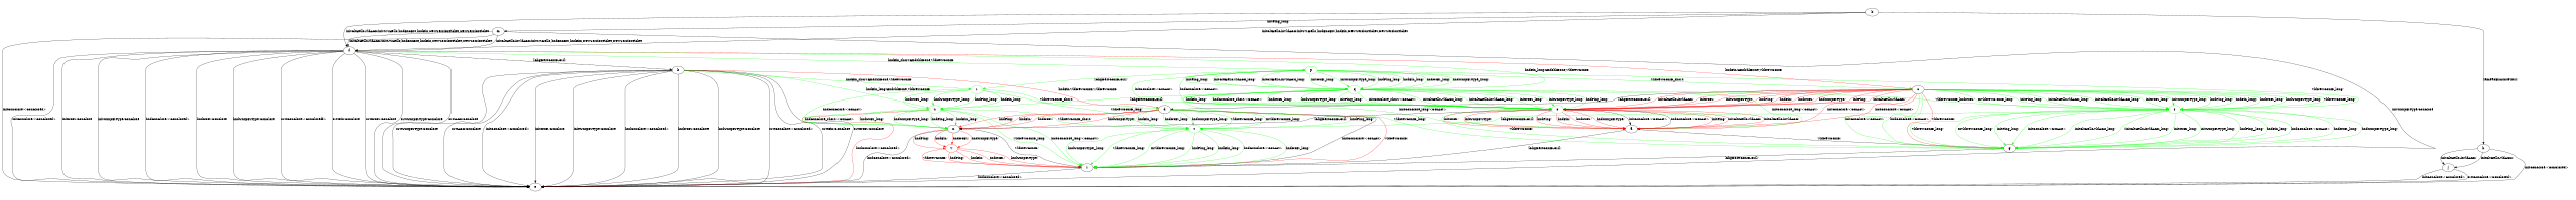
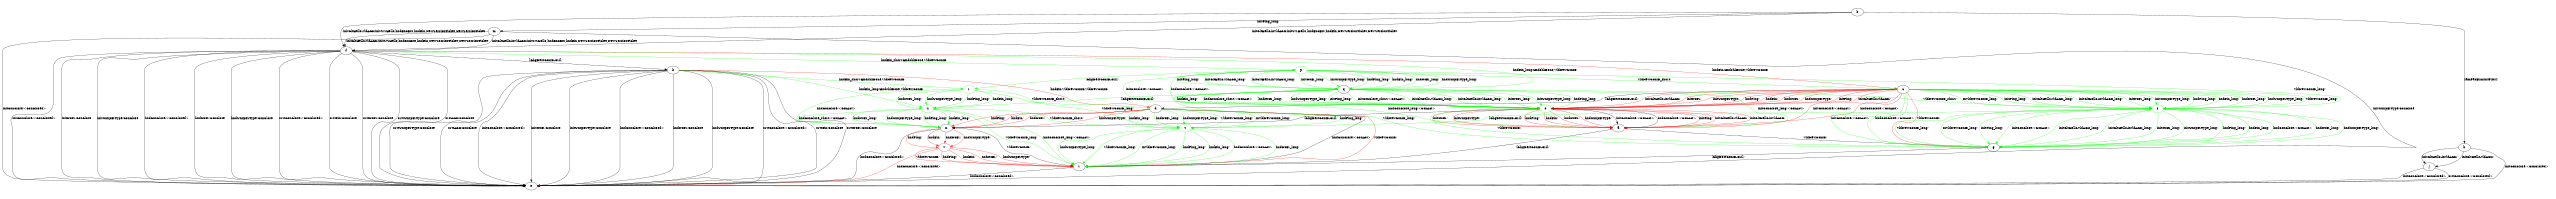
  digraph {
    edge [color=green]
    a
    g
    i
    e
    b
    f
    h
    m
    c
    k
    p [color=green]
-   q [color=green]
+   q [color=black]
    j
    d
    o [color=green]
    s [color=green]
    r [color=green]
    u [color=green]
    n
    t [color=green]
    v [color=red]
    a -> g [label="VldNewConID/ " color=""]
    a -> i [label="[ChgDestConID-Ori]/ " color=""]
    g -> i [label="[ChgDestConID-Ori]/ " color=""]
    i -> e [label="hndConClose/<ConClosed> " color=""]
    b -> f [label="initCltHello-vldACK/initSvrHello,hndEncExt,hndFin,NewSessionTicket,NewSessionTicket " color=""]
    b -> f [label="initCltHello-invldACK/initSvrHello,hndEncExt,hndFin,NewSessionTicket,NewSessionTicket " color=""]
    b -> h [label="[RmPadFrmInitPkts]/ " color=""]
    b -> m [label="initPing_long/ " color=""]
    f -> e [label="initConClose/<ConClosed> " color=""]
    f -> e [label="initNoFr/ConClose " color=""]
    f -> e [label="initUnxpFrType/ConClose " color=""]
    f -> e [label="hndConClose/<ConClosed> " color=""]
    f -> e [label="hndNoFr/ConClose " color=""]
    f -> e [label="hndUnxpFrType/ConClose " color=""]
    f -> e [label="0rttConClose/<ConClosed> " color=""]
    f -> e [label="0rttFin/ConClose " color=""]
    f -> e [label="0rttNoFr/ConClose " color=""]
    f -> e [label="0rttUnxpFrType/ConClose " color=""]
    f -> e [label="0rttACK/ConClose " color=""]
    f -> c [color=red label="hndFin/HndshkDone,VldNewConID "]
    f -> k [label="[ChgDestConID-Ori]/ " color=""]
    f -> p [label="hndFin_short/HndshkDone,VldNewConID "]
    f -> q [label="hndFin_long/HndshkDone,VldNewConID "]
    h -> e [label="initConClose/<ConClosed> " color=""]
    h -> j [label="initCltHello-vldACK/ " color=""]
    h -> j [label="initCltHello-invldACK/ " color=""]
    m -> e [label="initConClose/<ConClosed> " color=""]
    m -> e [label="initUnxpFrType/ConClose " color=""]
    m -> f [label="initCltHello-vldACK/initSvrHello,hndEncExt,hndFin,NewSessionTicket,NewSessionTicket " color=""]
    m -> f [label="initCltHello-invldACK/initSvrHello,hndEncExt,hndFin,NewSessionTicket,NewSessionTicket " color=""]
    c -> a [color=red label="initConClose/<ConAct> "]
    c -> a [color=red label="hndConClose/<ConAct> "]
    c -> g [label="initConClose/<ConAct> "]
    c -> g [label="hndConClose/<ConAct> "]
    c -> g [color=red label="VldNewConID/ "]
    c -> d [label="[ChgDestConID-Ori]/ " color=""]
    c -> o [color=red label="initPing/ "]
    c -> o [color=red label="initCltHello-vldACK/ "]
    c -> o [color=red label="initCltHello-invldACK/ "]
    c -> o [color=red label="initNoFr/ "]
    c -> o [color=red label="initUnxpFrType/ "]
    c -> o [color=red label="hndPing/ "]
    c -> o [color=red label="hndFin/ "]
    c -> o [color=red label="hndNoFr/ "]
    c -> o [color=red label="hndUnxpFrType/ "]
    c -> s [label="initPing_long/ "]
    c -> s [label="initCltHello-vldACK_long/ "]
    c -> s [label="initCltHello-invldACK_long/ "]
    c -> s [label="initNoFr_long/ "]
    c -> s [label="initUnxpFrType_long/ "]
    c -> s [label="hndPing_long/ "]
    c -> s [label="hndFin_long/ "]
    c -> s [label="hndNoFr_long/ "]
    c -> s [label="hndUnxpFrType_long/ "]
    c -> s [label="VldNewConID_long/ "]
    c -> s [label="InvldNewConID_long/ "]
    k -> e [label="initConClose/<ConClosed> " color=""]
    k -> e [label="initNoFr/ConClose " color=""]
    k -> e [label="initUnxpFrType/ConClose " color=""]
    k -> e [label="hndConClose/<ConClosed> " color=""]
    k -> e [label="hndNoFr/ConClose " color=""]
    k -> e [label="hndUnxpFrType/ConClose " color=""]
    k -> e [label="0rttConClose/<ConClosed> " color=""]
    k -> e [label="0rttFin/ConClose " color=""]
    k -> e [label="0rttNoFr/ConClose " color=""]
    k -> e [label="0rttUnxpFrType/ConClose " color=""]
    k -> e [label="0rttACK/ConClose " color=""]
    k -> d [color=red label="hndFin/VldNewConID,VldNewConID "]
    k -> r [label="hndFin_short/HndshkDone,VldNewConID "]
    k -> u [label="hndFin_long/HndshkDone,VldNewConID "]
    p -> c [label="VldNewConID_short/ "]
    p -> q [label="initPing_long/ "]
    p -> q [label="initCltHello-vldACK_long/ "]
    p -> q [label="initCltHello-invldACK_long/ "]
    p -> q [label="initNoFr_long/ "]
    p -> q [label="initUnxpFrType_long/ "]
    p -> q [label="hndPing_long/ "]
    p -> q [label="hndFin_long/ "]
    p -> q [label="hndNoFr_long/ "]
    p -> q [label="hndUnxpFrType_long/ "]
    p -> o [label="initConClose/<ConAct> "]
    p -> o [label="hndConClose/<ConAct> "]
    p -> s [label="VldNewConID_long/ "]
    p -> r [label="[ChgDestConID-Ori]/ "]
    q -> a [label="initConClose_long/<ConAct> "]
    q -> a [label="hndConClose_long/<ConAct> "]
    q -> g [label="VldNewConID_long/ "]
    q -> o [label="initPing_long/ "]
    q -> o [label="initConClose_short/<ConAct> "]
    q -> o [label="initCltHello-vldACK_long/ "]
    q -> o [label="initCltHello-invldACK_long/ "]
    q -> o [label="initNoFr_long/ "]
    q -> o [label="initUnxpFrType_long/ "]
    q -> o [label="hndPing_long/ "]
    q -> o [label="hndFin_long/ "]
    q -> o [label="hndConClose_short/<ConAct> "]
    q -> o [label="hndNoFr_long/ "]
    q -> o [label="hndUnxpFrType_long/ "]
-   q -> s [label="VldNewConID_hndNoFr/ "]
+   q -> s [label="VldNewConID_short/ "]
    q -> u [label="[ChgDestConID-Ori]/ "]
    j -> e [label="initConClose/<ConClosed> " color=""]
    j -> e [label="0rttConClose/<ConClosed> " color=""]
    d -> i [label="hndConClose/<ConAct> " color=""]
    d -> i [color=red label="VldNewConID/ "]
    d -> n [color=red label="hndPing/ "]
    d -> n [color=red label="hndFin/ "]
    d -> n [color=red label="hndNoFr/ "]
    d -> n [color=red label="hndUnxpFrType/ "]
    d -> t [label="hndPing_long/ "]
    d -> t [label="hndFin_long/ "]
    d -> t [label="hndNoFr_long/ "]
    d -> t [label="hndUnxpFrType_long/ "]
    d -> t [label="VldNewConID_long/ "]
    d -> t [label="InvldNewConID_long/ "]
    o -> a [label="initConClose/<ConAct> " color=""]
    o -> a [label="hndConClose/<ConAct> " color=""]
    o -> a [color=red label="initPing/ "]
    o -> a [color=red label="initCltHello-vldACK/ "]
    o -> a [color=red label="initCltHello-invldACK/ "]
    o -> a [color=red label="initNoFr/ "]
    o -> a [color=red label="initUnxpFrType/ "]
    o -> a [color=red label="hndPing/ "]
    o -> a [color=red label="hndFin/ "]
    o -> a [color=red label="hndNoFr/ "]
    o -> a [color=red label="hndUnxpFrType/ "]
    o -> g [label="VldNewConID/ "]
    o -> n [label="[ChgDestConID-Ori]/ " color=""]
    s -> g [label="initPing_long/ "]
    s -> g [label="initConClose/<ConAct> "]
    s -> g [label="initCltHello-vldACK_long/ "]
    s -> g [label="initCltHello-invldACK_long/ "]
    s -> g [label="initNoFr_long/ "]
    s -> g [label="initUnxpFrType_long/ "]
    s -> g [label="hndPing_long/ "]
    s -> g [label="hndFin_long/ "]
    s -> g [label="hndConClose/<ConAct> "]
    s -> g [label="hndNoFr_long/ "]
    s -> g [label="hndUnxpFrType_long/ "]
    s -> g [label="VldNewConID_long/ "]
    s -> g [label="InvldNewConID_long/ "]
    s -> t [label="[ChgDestConID-Ori]/ "]
    r -> d [label="VldNewConID_short/ "]
    r -> u [label="hndPing_long/ "]
    r -> u [label="hndFin_long/ "]
    r -> u [label="hndNoFr_long/ "]
    r -> u [label="hndUnxpFrType_long/ "]
    r -> n [label="hndConClose/<ConAct> "]
    r -> t [label="VldNewConID_long/ "]
    u -> i [label="hndConClose_long/<ConAct> "]
    u -> i [label="VldNewConID_long/ "]
    u -> n [label="hndPing_long/ "]
    u -> n [label="hndFin_long/ "]
    u -> n [label="hndConClose_short/<ConAct> "]
    u -> n [label="hndNoFr_long/ "]
    u -> n [label="hndUnxpFrType_long/ "]
    u -> t [label="VldNewConID_short/ "]
    n -> i [label="VldNewConID/ " color=""]
    n -> e [label="hndConClose/<ConClosed> " color=""]
    n -> v [color=red label="hndPing/ "]
    n -> v [color=red label="hndFin/ "]
    n -> v [color=red label="hndNoFr/ "]
    n -> v [color=red label="hndUnxpFrType/ "]
    t -> i [label="hndPing_long/ "]
    t -> i [label="hndFin_long/ "]
    t -> i [label="hndConClose/<ConAct> "]
    t -> i [label="hndNoFr_long/ "]
    t -> i [label="hndUnxpFrType_long/ "]
    t -> i [label="VldNewConID_long/ "]
    t -> i [label="InvldNewConID_long/ "]
    v -> i [color=red label="hndPing/ "]
    v -> i [color=red label="hndFin/ "]
    v -> i [color=red label="hndNoFr/ "]
    v -> i [color=red label="hndUnxpFrType/ "]
    v -> i [color=red label="VldNewConID/ "]
-   u -> e [color=red label="hndConClose/<ConClosed> "]
+   v -> e [color=red label="hndConClose/<ConClosed> "]
  }
